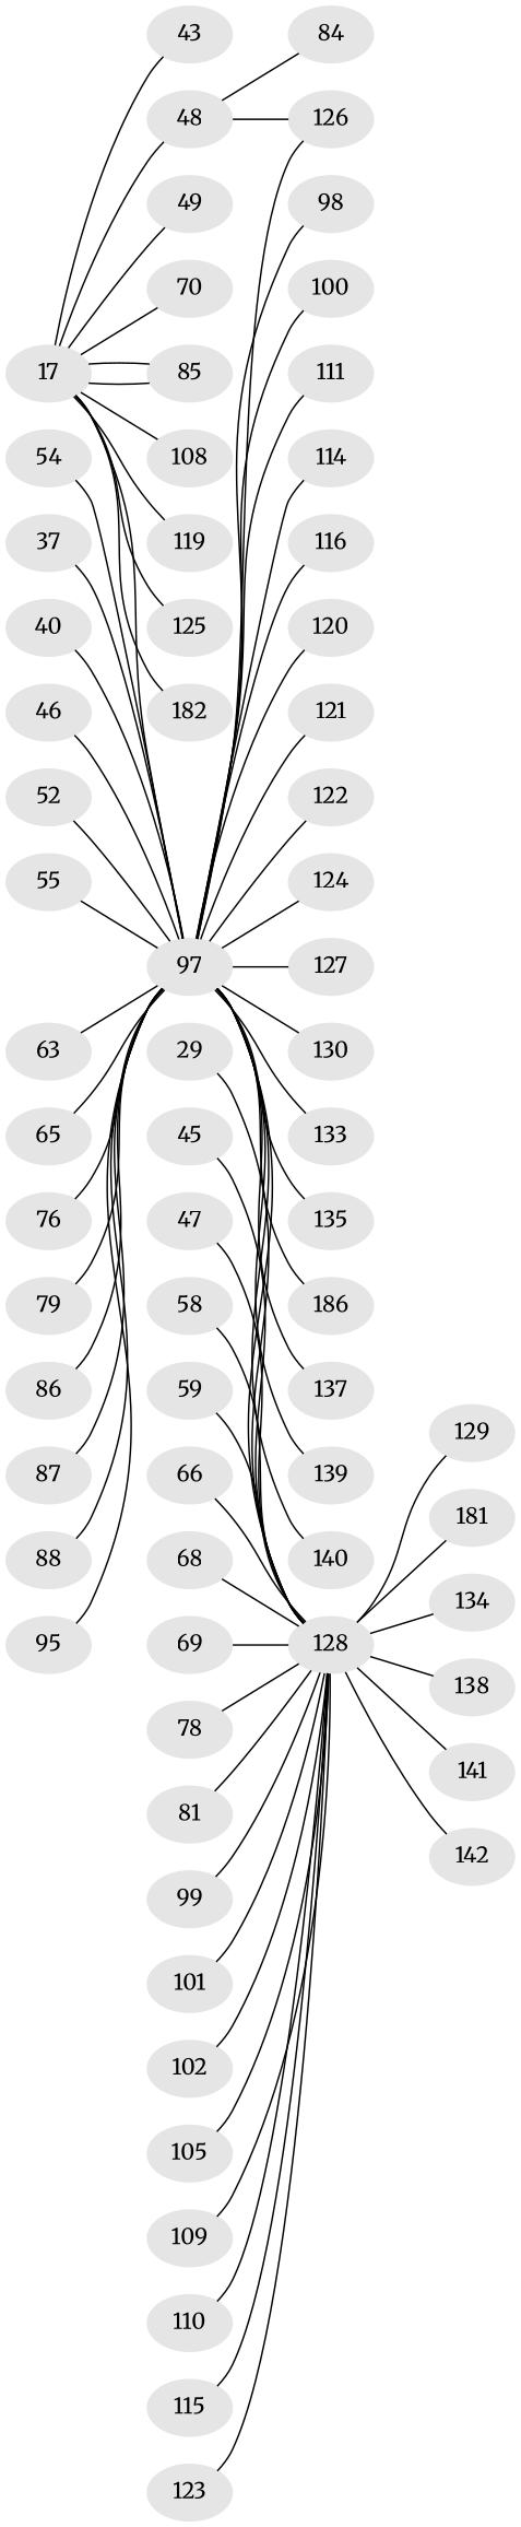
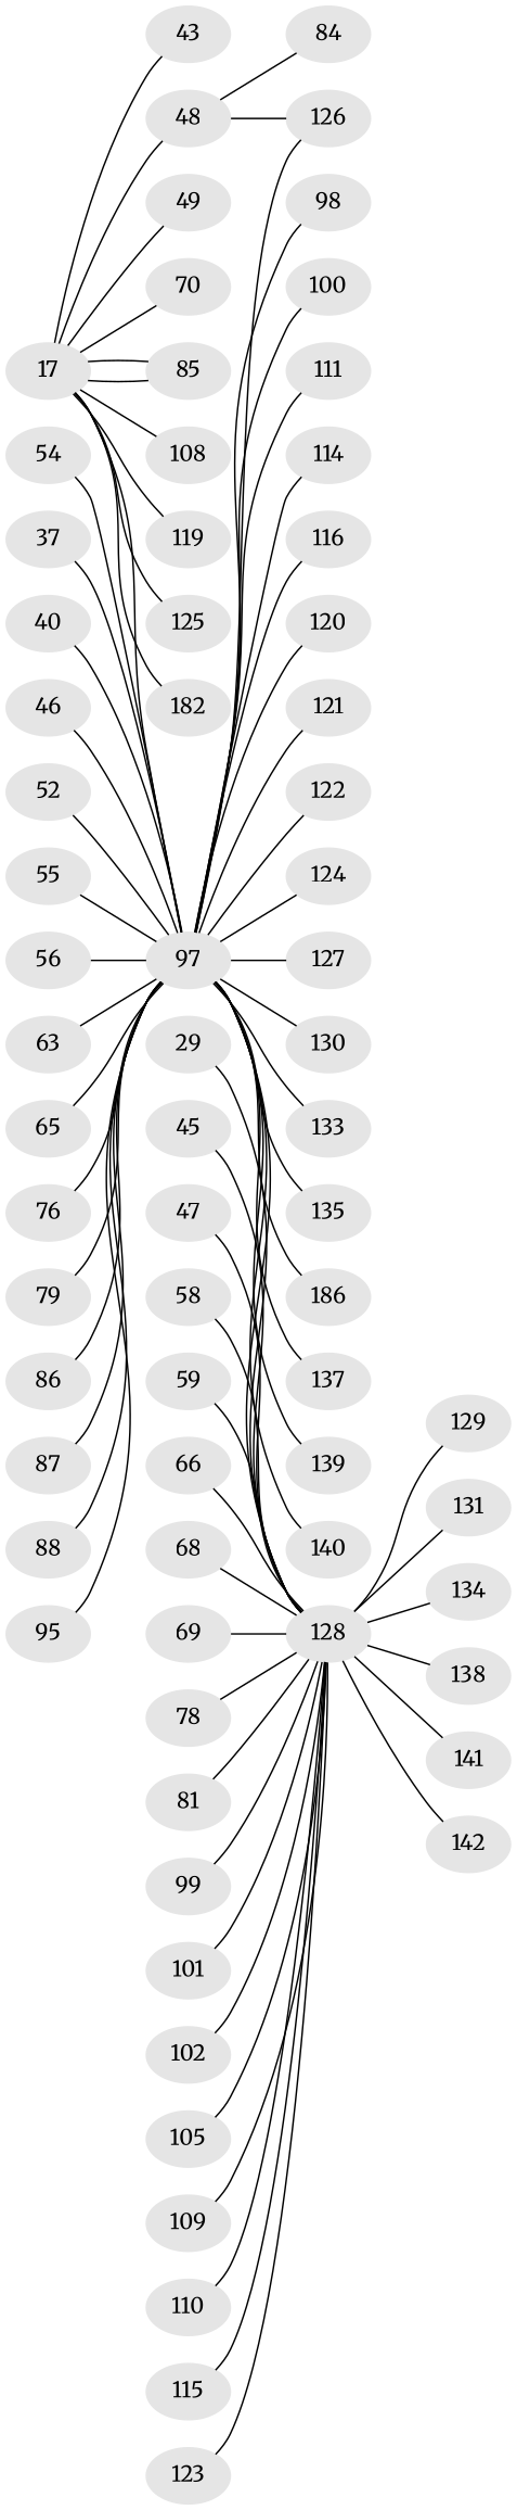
  graph {
    fontname=Merriweather
    rankdir=LR
    node [color=gray90 fontname=Merriweather style=filled]
    edge [fontname=Merriweather]
    17
    43
    48 [super="+25"]
    49
    70 [super="+36"]
    85
    97 [super="+15+5+9+12+30"]
    108 [super="+80"]
    119 [super="+92"]
    125
    n11 [label=182]
    84 [super="+26"]
    126 [super="+96"]
    128 [super="+18+16+19+23+50+38+51+91+103+77"]
    98
    100
    111 [super="+67"]
    114
    116 [super="+107"]
    120 [super="+94"]
    121 [super="+104"]
    122 [super="+14"]
    124 [super="+113"]
    127
    130 [super="+112+117+118"]
    133
    135 [super="+22"]
    n28 [label=186]
    137
    139
    140 [super="+41"]
    129
-   131 [label=181]
+   131
    134
    138 [super="+53"]
    141 [super="+39"]
    142
    29
    n39 [label=54]
    37
    40
    45
    46
    47
    52
    55
+   56
    58
    59
    63
    65
    66 [super="+13"]
    68 [super="+4"]
    69 [super="+60"]
    76
    78
    79
    81 [super="+72"]
    86
    87
    88
    95
    99
    101
    102
    105
    109
    110 [super="+90"]
    115
    123
    17 -- 43
    17 -- 48 [weight=2]
    17 -- 49
    17 -- 70
    17 -- 85
    17 -- 85
    17 -- 97 [weight=2]
    17 -- 108
    17 -- 119
    17 -- 125
    17 -- n11
    48 -- 84
    48 -- 126
    97 -- 126
    97 -- 128 [weight=6]
    97 -- 98
    97 -- 100
    97 -- 111
    97 -- 114
    97 -- 116
    97 -- 120
    97 -- 121
    97 -- 122
    97 -- 124
    97 -- 127
    97 -- 130
    97 -- 133
    97 -- 135
    97 -- n28
    97 -- 137
    97 -- 139
    97 -- 140
    128 -- 129
    128 -- 131
    128 -- 134
    128 -- 138
    128 -- 141
    128 -- 142
    29 -- 128
    n39 -- 97
    37 -- 97
    40 -- 97
    45 -- 128
    46 -- 97
    47 -- 128
    52 -- 97
    55 -- 97
+   56 -- 97
    58 -- 128
    59 -- 128
    63 -- 97
    65 -- 97
    66 -- 128
    68 -- 128
    69 -- 128
    76 -- 97
    78 -- 128
    79 -- 97
    81 -- 128
    86 -- 97
    87 -- 97
    88 -- 97
    95 -- 97
    99 -- 128
    101 -- 128
    102 -- 128
    105 -- 128
    109 -- 128
    110 -- 128
    115 -- 128
    123 -- 128
  }
